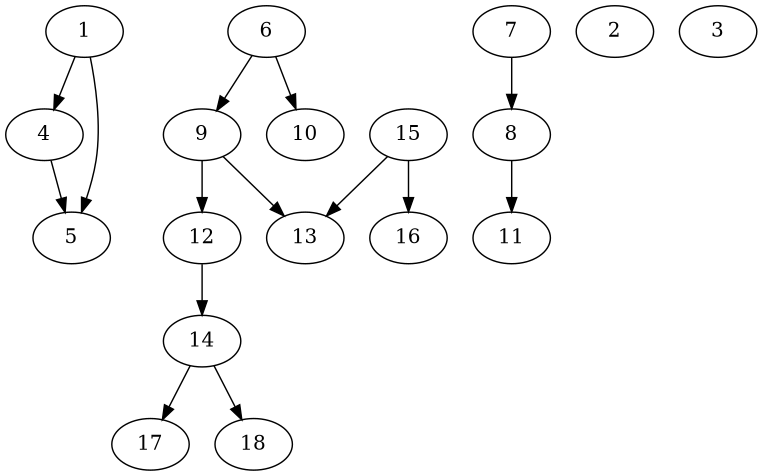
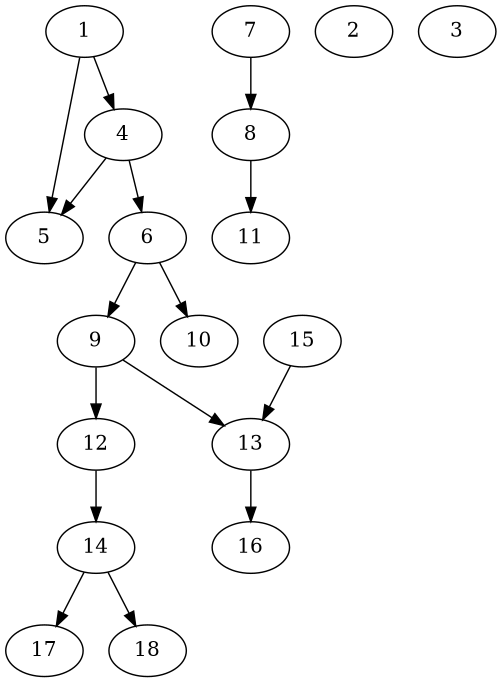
  digraph {
    node [alpha=0.01]
    1 [alpha=0.18 expect_size=267788750797294]
    4 [alpha=0.10 expect_size=22625990794543104]
    5 [alpha=0.19 expect_size=12840194704663606]
    6 [alpha=0.15 expect_size=59239765587911]
    9 [alpha=0.13 expect_size=20270563948839840]
    10 [alpha=0.03 expect_size=3842347960271314]
    7 [alpha=0.02 expect_size=712628113598578688]
    8 [alpha=0.12 expect_size=427243895106308]
    2 [alpha=0.13 expect_size=3038036402336956416]
    3 [expect_size=41005483232439320]
    12 [alpha=0.16 expect_size=22499378506251]
    13 [alpha=0.20 expect_size=7955796696045707]
    11 [alpha=0.19 expect_size=634057093705566]
    14 [alpha=0.03 expect_size=284590031701860]
    17 [alpha=0.15 expect_size=1118001962885840896]
    18 [expect_size=1096082306310144]
    15 [expect_size=271797112407064576]
    16 [alpha=0.07 expect_size=1099717249335296000]
    1 -> 4
    1 -> 5
    4 -> 5
+   4 -> 6
    6 -> 9
    6 -> 10
    9 -> 12
    9 -> 13
    7 -> 8
    8 -> 11
    12 -> 14
    14 -> 17
    14 -> 18
    15 -> 13
-   15 -> 16
+   13 -> 16
  }
